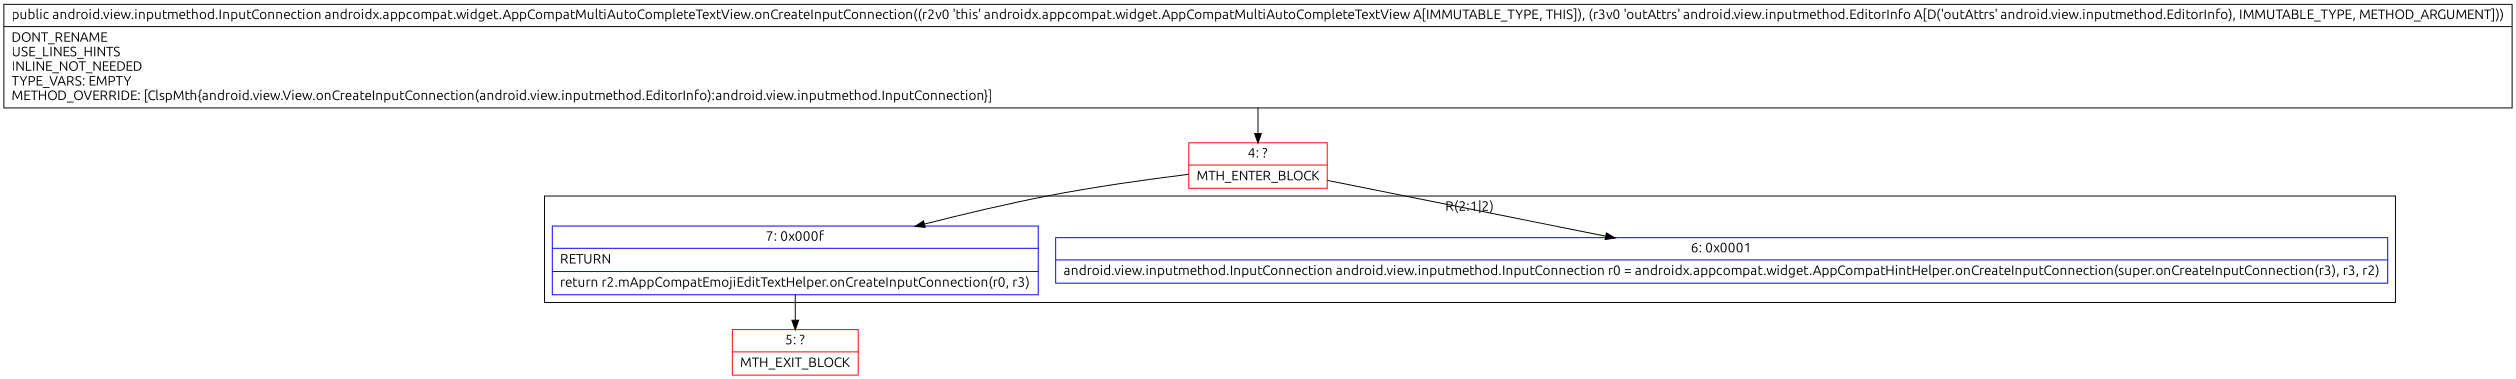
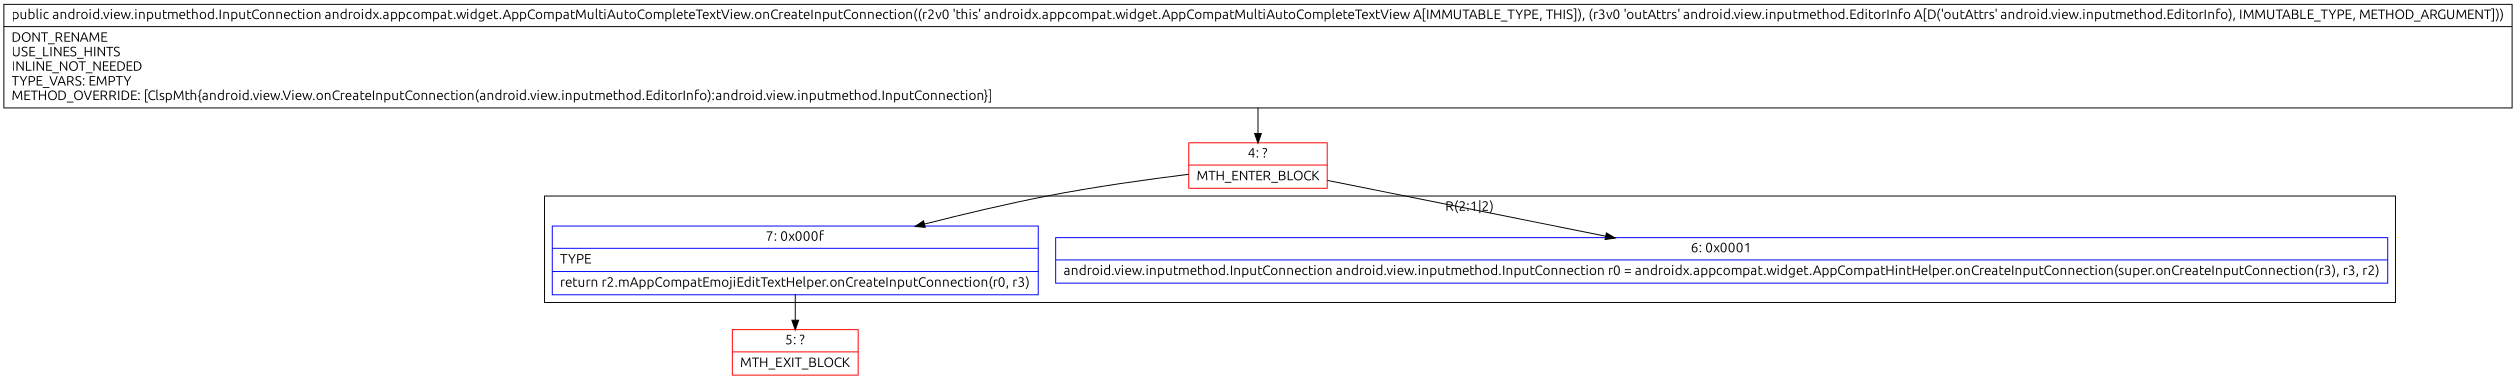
  digraph {
    fontname=Ubuntu
    node [color=blue fontname=Ubuntu shape=record]
    edge [fontname=Ubuntu]
    n1 [label="{6\:\ 0x0001|android.view.inputmethod.InputConnection android.view.inputmethod.InputConnection r0 = androidx.appcompat.widget.AppCompatHintHelper.onCreateInputConnection(super.onCreateInputConnection(r3), r3, r2)\l}"]
-   n2 [label="{7\:\ 0x000f|RETURN\l|return r2.mAppCompatEmojiEditTextHelper.onCreateInputConnection(r0, r3)\l}"]
+   n2 [label="{7\:\ 0x000f|TYPE\l|return r2.mAppCompatEmojiEditTextHelper.onCreateInputConnection(r0, r3)\l}"]
    n3 [color=red label="{5\:\ ?|MTH_EXIT_BLOCK\l}"]
    n4 [color=red label="{4\:\ ?|MTH_ENTER_BLOCK\l}"]
    n5 [label="{public android.view.inputmethod.InputConnection androidx.appcompat.widget.AppCompatMultiAutoCompleteTextView.onCreateInputConnection((r2v0 'this' androidx.appcompat.widget.AppCompatMultiAutoCompleteTextView A[IMMUTABLE_TYPE, THIS]), (r3v0 'outAttrs' android.view.inputmethod.EditorInfo A[D('outAttrs' android.view.inputmethod.EditorInfo), IMMUTABLE_TYPE, METHOD_ARGUMENT]))  | DONT_RENAME\lUSE_LINES_HINTS\lINLINE_NOT_NEEDED\lTYPE_VARS: EMPTY\lMETHOD_OVERRIDE: [ClspMth\{android.view.View.onCreateInputConnection(android.view.inputmethod.EditorInfo):android.view.inputmethod.InputConnection\}]\l}" color=""]
    subgraph cluster_1 {
      label="R(2:1|2)"
      n1
      n2
    }
    n2 -> n3
    n4 -> n1
    n4 -> n2
    n5 -> n4
  }
